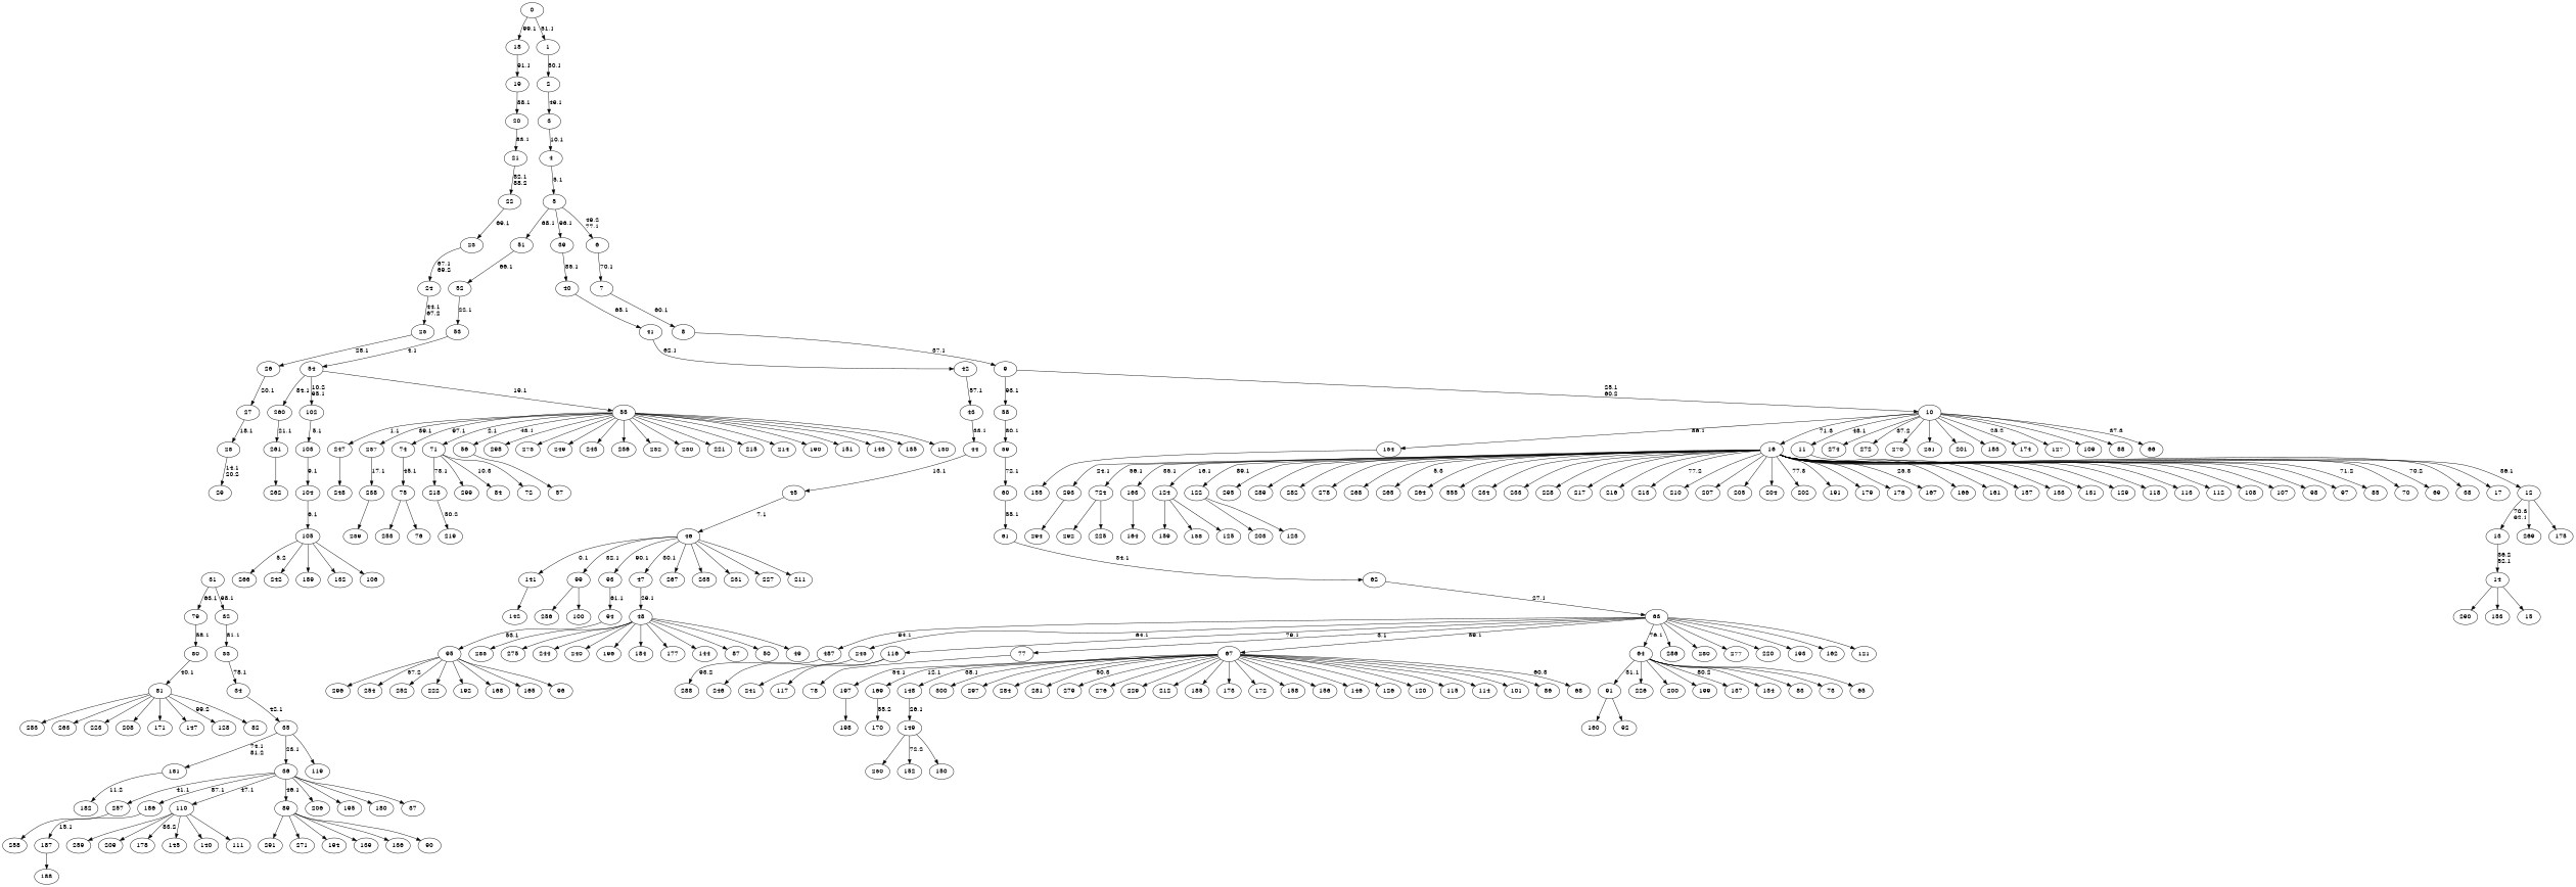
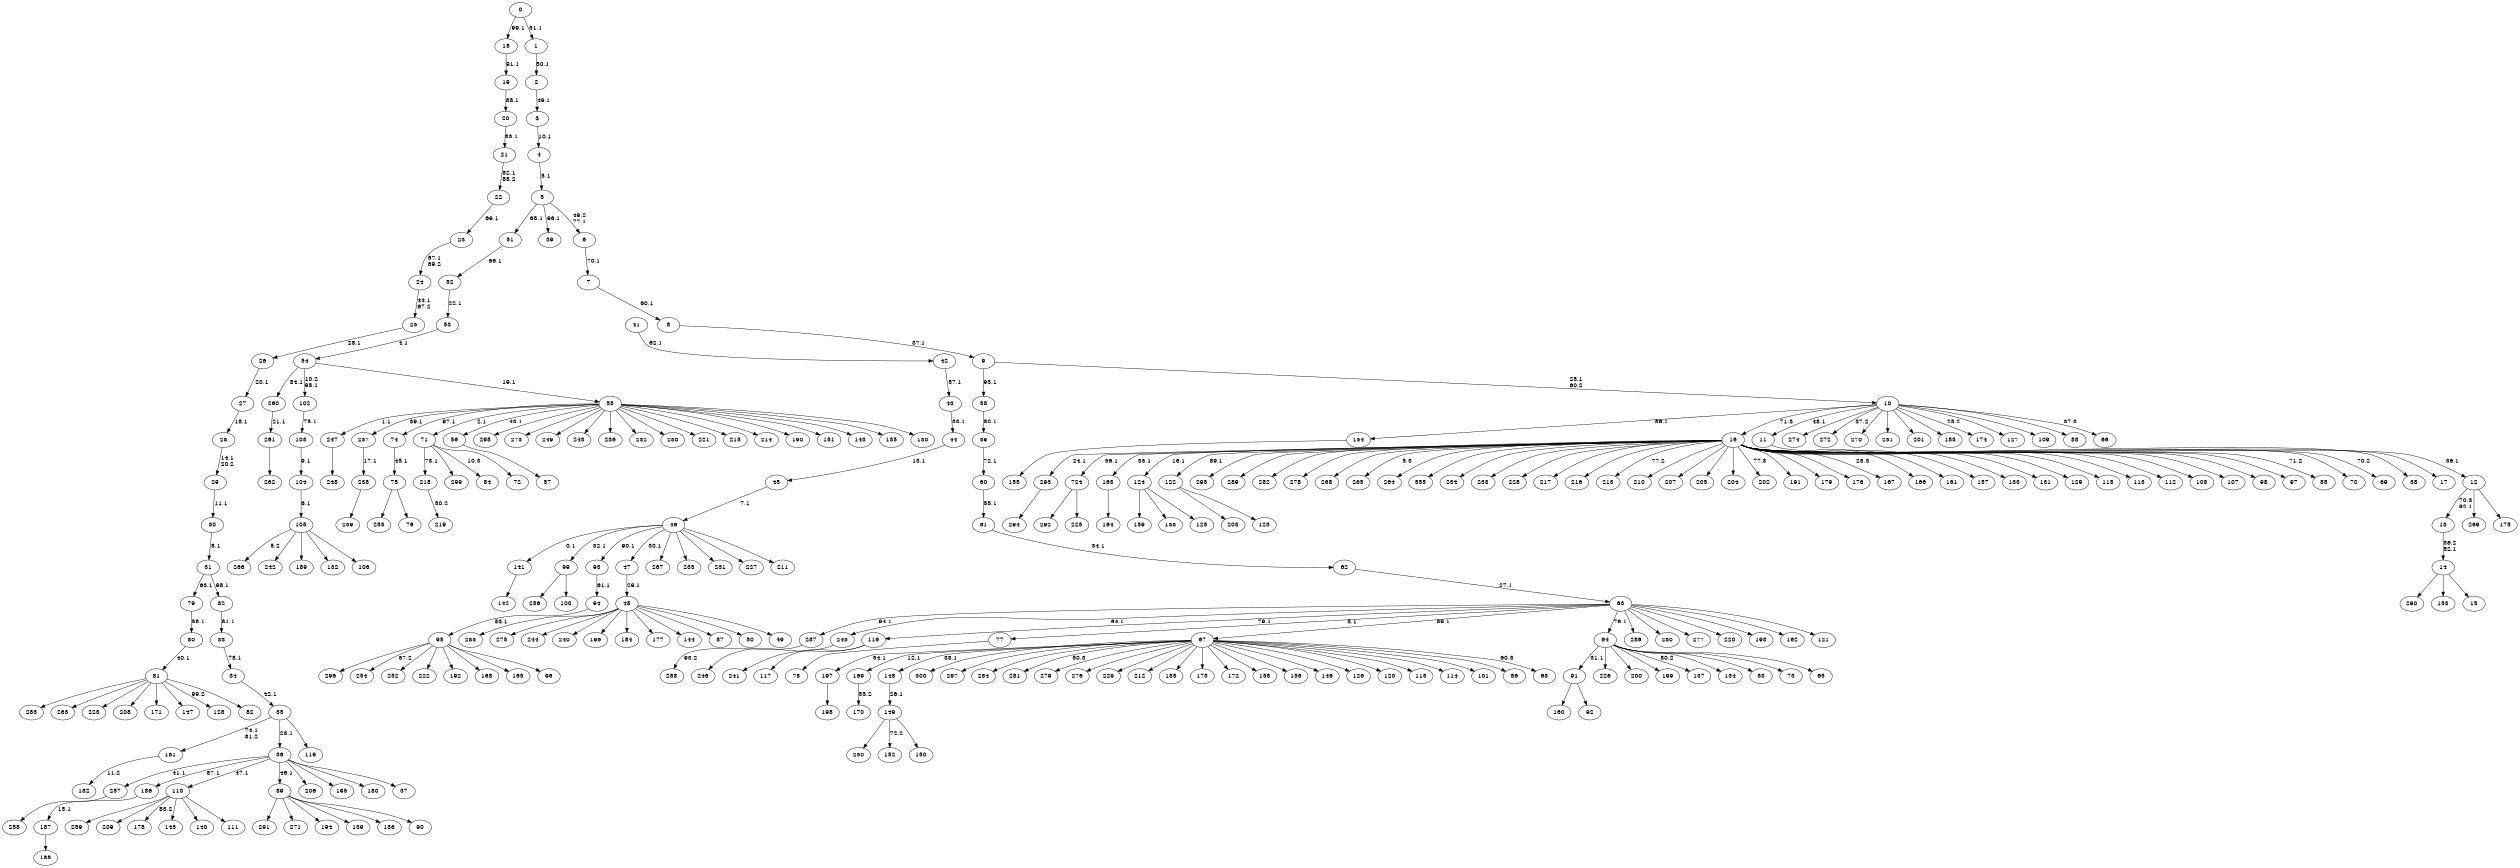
  digraph {
    293
    294
-   287 [label=487]
+   287
    288
    261
    262
    260
    257
    258
    247
    248
    245
    246
    238
    239
    237
    n17 [label=724]
    292
    225
    218
    219
    197
    198
    187
    188
    186
    181
    182
    169
    170
    163
    164
    154
    155
    149
    250
    152
    150
    148
    141
    142
    124
    159
    138
    125
    122
    203
    123
    116
    241
    117
    110
    259
    209
    178
    145
    140
    111
    105
    266
    242
    189
    132
    106
    104
    103
    102
    99
    256
    100
    95
    296
    254
    252
    222
    192
    168
    165
    96
    94
    93
    91
    160
    92
    89
    291
    271
    194
    139
    136
    90
    81
    283
    263
    223
    208
    171
    147
    128
    82
    80
    79
    77
    78
    75
    253
    76
    74
    71
    299
    84
    72
    67
    300
    297
    284
    281
    279
    276
    229
    212
    185
    173
    172
    158
    156
    146
    126
    120
    115
    114
    101
    86
    68
    64
    226
    200
    199
    137
    134
    83
    73
    65
    63
    286
    280
    277
    220
    193
    162
    121
    62
    61
    60
    59
    58
    56
    57
    55
    298
    273
    249
    243
    236
    232
    230
    221
    215
    214
    190
    151
    143
    135
    130
    54
    53
    52
    51
    48
    285
    275
    244
    240
    196
    184
    177
    144
    87
    50
    49
    47
    46
    267
    235
    231
    227
    211
    45
    44
    43
    42
    41
-   40
    39
    36
    206
    195
    180
    37
    35
    119
    34
    33
    32
    31
+   30
    29
    28
    27
    26
    25
    24
    23
    22
    21
    20
    19
    18
    16
    295
    289
    282
    278
    268
    265
    264
    n237 [label=555]
    234
    233
    228
    217
    216
    213
    210
    207
    205
    204
    202
    191
    179
    176
    167
    166
    161
    157
    133
    131
    129
    118
    113
    112
    108
    107
    98
    97
    85
    70
    69
    38
    17
    14
    290
    153
    15
    13
    12
    269
    175
    11
    10
    274
    272
    270
    251
    201
    183
    174
    127
    109
    88
    66
    9
    8
    7
    6
    5
    4
    3
    2
    1
    0
    293 -> 294
    287 -> 288 [label="93,2"]
    261 -> 262
    260 -> 261 [label="21,1"]
    257 -> 258
    247 -> 248
    245 -> 246
    238 -> 239
    237 -> 238 [label="17,1"]
    n17 -> 292
    n17 -> 225
    218 -> 219 [label="50,2"]
    197 -> 198
    187 -> 188
    186 -> 187 [label="15,1"]
    181 -> 182 [label="11,2"]
    169 -> 170 [label="55,2"]
    163 -> 164
    154 -> 155
    149 -> 250
    149 -> 152 [label="72,2"]
    149 -> 150
    148 -> 149 [label="26,1"]
    141 -> 142
    124 -> 159
    124 -> 138
    124 -> 125
    122 -> 203
    122 -> 123
    116 -> 241
    116 -> 117
    110 -> 259
    110 -> 209
    110 -> 178 [label="83,2"]
    110 -> 145
    110 -> 140
    110 -> 111
    105 -> 266 [label="5,2"]
    105 -> 242
    105 -> 189
    105 -> 132
    105 -> 106
    104 -> 105 [label="6,1"]
    103 -> 104 [label="9,1"]
-   102 -> 103 [label="5,1"]
+   102 -> 103 [label="75,1"]
    99 -> 256
    99 -> 100
    95 -> 296
    95 -> 254 [label="57,2"]
    95 -> 252
    95 -> 222
    95 -> 192
    95 -> 168
    95 -> 165
    95 -> 96
    94 -> 95 [label="53,1"]
    93 -> 94 [label="61,1"]
    91 -> 160
    91 -> 92
    89 -> 291
    89 -> 271
    89 -> 194
    89 -> 139
    89 -> 136
    89 -> 90
    81 -> 283
    81 -> 263
    81 -> 223
    81 -> 208
    81 -> 171
    81 -> 147
    81 -> 128 [label="99,2"]
    81 -> 82
    80 -> 81 [label="40,1"]
    79 -> 80 [label="58,1"]
    77 -> 78
    75 -> 253
    75 -> 76
    74 -> 75 [label="45,1"]
    71 -> 218 [label="73,1"]
    71 -> 299
    71 -> 84 [label="10,3"]
    71 -> 72
    67 -> 197 [label="54,1"]
    67 -> 169 [label="12,1"]
    67 -> 148 [label="38,1"]
    67 -> 300
    67 -> 297
    67 -> 284
    67 -> 281 [label="50,3"]
    67 -> 279
    67 -> 276
    67 -> 229
    67 -> 212
    67 -> 185
    67 -> 173
    67 -> 172
    67 -> 158
    67 -> 156
    67 -> 146
    67 -> 126
    67 -> 120
    67 -> 115
    67 -> 114
    67 -> 101
    67 -> 86
    67 -> 68 [label="60,3"]
    64 -> 91 [label="31,1"]
    64 -> 226
    64 -> 200
    64 -> 199
    64 -> 137 [label="80,2"]
    64 -> 134
    64 -> 83
    64 -> 73
    64 -> 65
    63 -> 287 [label="94,1"]
    63 -> 245 [label="64,1"]
    63 -> 116 [label="79,1"]
    63 -> 77 [label="3,1"]
    63 -> 67 [label="59,1"]
    63 -> 64 [label="76,1"]
    63 -> 286
    63 -> 280
    63 -> 277
    63 -> 220
    63 -> 193
    63 -> 162
    63 -> 121
    62 -> 63 [label="27,1"]
    61 -> 62 [label="34,1"]
    60 -> 61 [label="55,1"]
    59 -> 60 [label="72,1"]
    58 -> 59 [label="80,1"]
    56 -> 57
    55 -> 247 [label="1,1"]
    55 -> 237 [label="39,1"]
    55 -> 74 [label="97,1"]
    55 -> 71 [label="2,1"]
    55 -> 56 [label="43,1"]
    55 -> 298
    55 -> 273
    55 -> 249
    55 -> 243
    55 -> 236
    55 -> 232
    55 -> 230
    55 -> 221
    55 -> 215
    55 -> 214
    55 -> 190
    55 -> 151
    55 -> 143
    55 -> 135
    55 -> 130
    54 -> 260 [label="84,1"]
    54 -> 102 [label="10,2\n95,1"]
    54 -> 55 [label="19,1"]
    53 -> 54 [label="4,1"]
    52 -> 53 [label="22,1"]
    51 -> 52 [label="66,1"]
    48 -> 285
    48 -> 275
    48 -> 244
    48 -> 240
    48 -> 196
    48 -> 184
    48 -> 177
    48 -> 144
    48 -> 87
    48 -> 50
    48 -> 49
    47 -> 48 [label="29,1"]
    46 -> 141 [label="0,1"]
    46 -> 99 [label="32,1"]
    46 -> 93 [label="90,1"]
    46 -> 47 [label="30,1"]
    46 -> 267
    46 -> 235
    46 -> 231
    46 -> 227
    46 -> 211
    45 -> 46 [label="7,1"]
    44 -> 45 [label="13,1"]
    43 -> 44 [label="33,1"]
    42 -> 43 [label="57,1"]
    41 -> 42 [label="62,1"]
-   40 -> 41 [label="65,1"]
-   39 -> 40 [label="85,1"]
    36 -> 257 [label="41,1"]
    36 -> 186 [label="87,1"]
    36 -> 110 [label="47,1"]
    36 -> 89 [label="46,1"]
    36 -> 206
    36 -> 195
    36 -> 180
    36 -> 37
    35 -> 181 [label="74,1\n81,2"]
    35 -> 36 [label="23,1"]
    35 -> 119
    34 -> 35 [label="42,1"]
    33 -> 34 [label="78,1"]
    32 -> 33 [label="81,1"]
    31 -> 79 [label="63,1"]
    31 -> 32 [label="98,1"]
+   30 -> 31 [label="8,1"]
+   29 -> 30 [label="11,1"]
    28 -> 29 [label="14,1\n20,2"]
    27 -> 28 [label="18,1"]
    26 -> 27 [label="20,1"]
    25 -> 26 [label="28,1"]
    24 -> 25 [label="44,1\n67,2"]
    23 -> 24 [label="67,1\n69,2"]
    22 -> 23 [label="69,1"]
    21 -> 22 [label="82,1\n88,2"]
    20 -> 21 [label="83,1"]
    19 -> 20 [label="88,1"]
    18 -> 19 [label="91,1"]
    16 -> 293 [label="24,1"]
    16 -> n17 [label="56,1"]
    16 -> 163 [label="35,1"]
    16 -> 124 [label="16,1"]
    16 -> 122 [label="89,1"]
    16 -> 295
    16 -> 289
    16 -> 282
    16 -> 278
    16 -> 268
    16 -> 265 [label="5,3"]
    16 -> 264
    16 -> n237
    16 -> 234
    16 -> 233
    16 -> 228
    16 -> 217
    16 -> 216
    16 -> 213 [label="77,2"]
    16 -> 210
    16 -> 207
    16 -> 205
    16 -> 204
    16 -> 202 [label="77,3"]
    16 -> 191
    16 -> 179
    16 -> 176
    16 -> 167 [label="25,3"]
    16 -> 166
    16 -> 161
    16 -> 157
    16 -> 133
    16 -> 131
    16 -> 129
    16 -> 118
    16 -> 113
    16 -> 112
    16 -> 108
    16 -> 107
    16 -> 98
    16 -> 97
    16 -> 85 [label="71,2"]
    16 -> 70
    16 -> 69 [label="70,2"]
    16 -> 38
    16 -> 17
    14 -> 290
    14 -> 153
    14 -> 15
    13 -> 14 [label="36,2\n52,1"]
    12 -> 13 [label="70,3\n92,1"]
    12 -> 269
    12 -> 175
    11 -> 12 [label="36,1"]
    10 -> 154 [label="86,1"]
    10 -> 16 [label="71,3"]
    10 -> 11 [label="48,1"]
    10 -> 274
    10 -> 272 [label="37,2"]
    10 -> 270
    10 -> 251
    10 -> 201
    10 -> 183
    10 -> 174 [label="25,2"]
    10 -> 127
    10 -> 109
    10 -> 88
    10 -> 66 [label="37,3"]
    9 -> 58 [label="93,1"]
    9 -> 10 [label="25,1\n60,2"]
    8 -> 9 [label="37,1"]
    7 -> 8 [label="60,1"]
    6 -> 7 [label="70,1"]
    5 -> 51 [label="68,1"]
    5 -> 39 [label="96,1"]
    5 -> 6 [label="49,2\n77,1"]
    4 -> 5 [label="5,1"]
    3 -> 4 [label="10,1"]
    2 -> 3 [label="49,1"]
    1 -> 2 [label="50,1"]
    0 -> 18 [label="99,1"]
    0 -> 1 [label="51,1"]
  }
